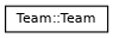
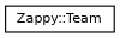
  digraph {
    rankdir=LR
-   n1 [color=black fillcolor=white fontname=Helvetica fontsize=10 height=0.2 label="Team::Team" shape=record style=filled width=0.4]
+   n1 [color=black fillcolor=white fontname=Helvetica fontsize=10 height=0.2 label="Zappy::Team" shape=record style=filled width=0.4]
  }
